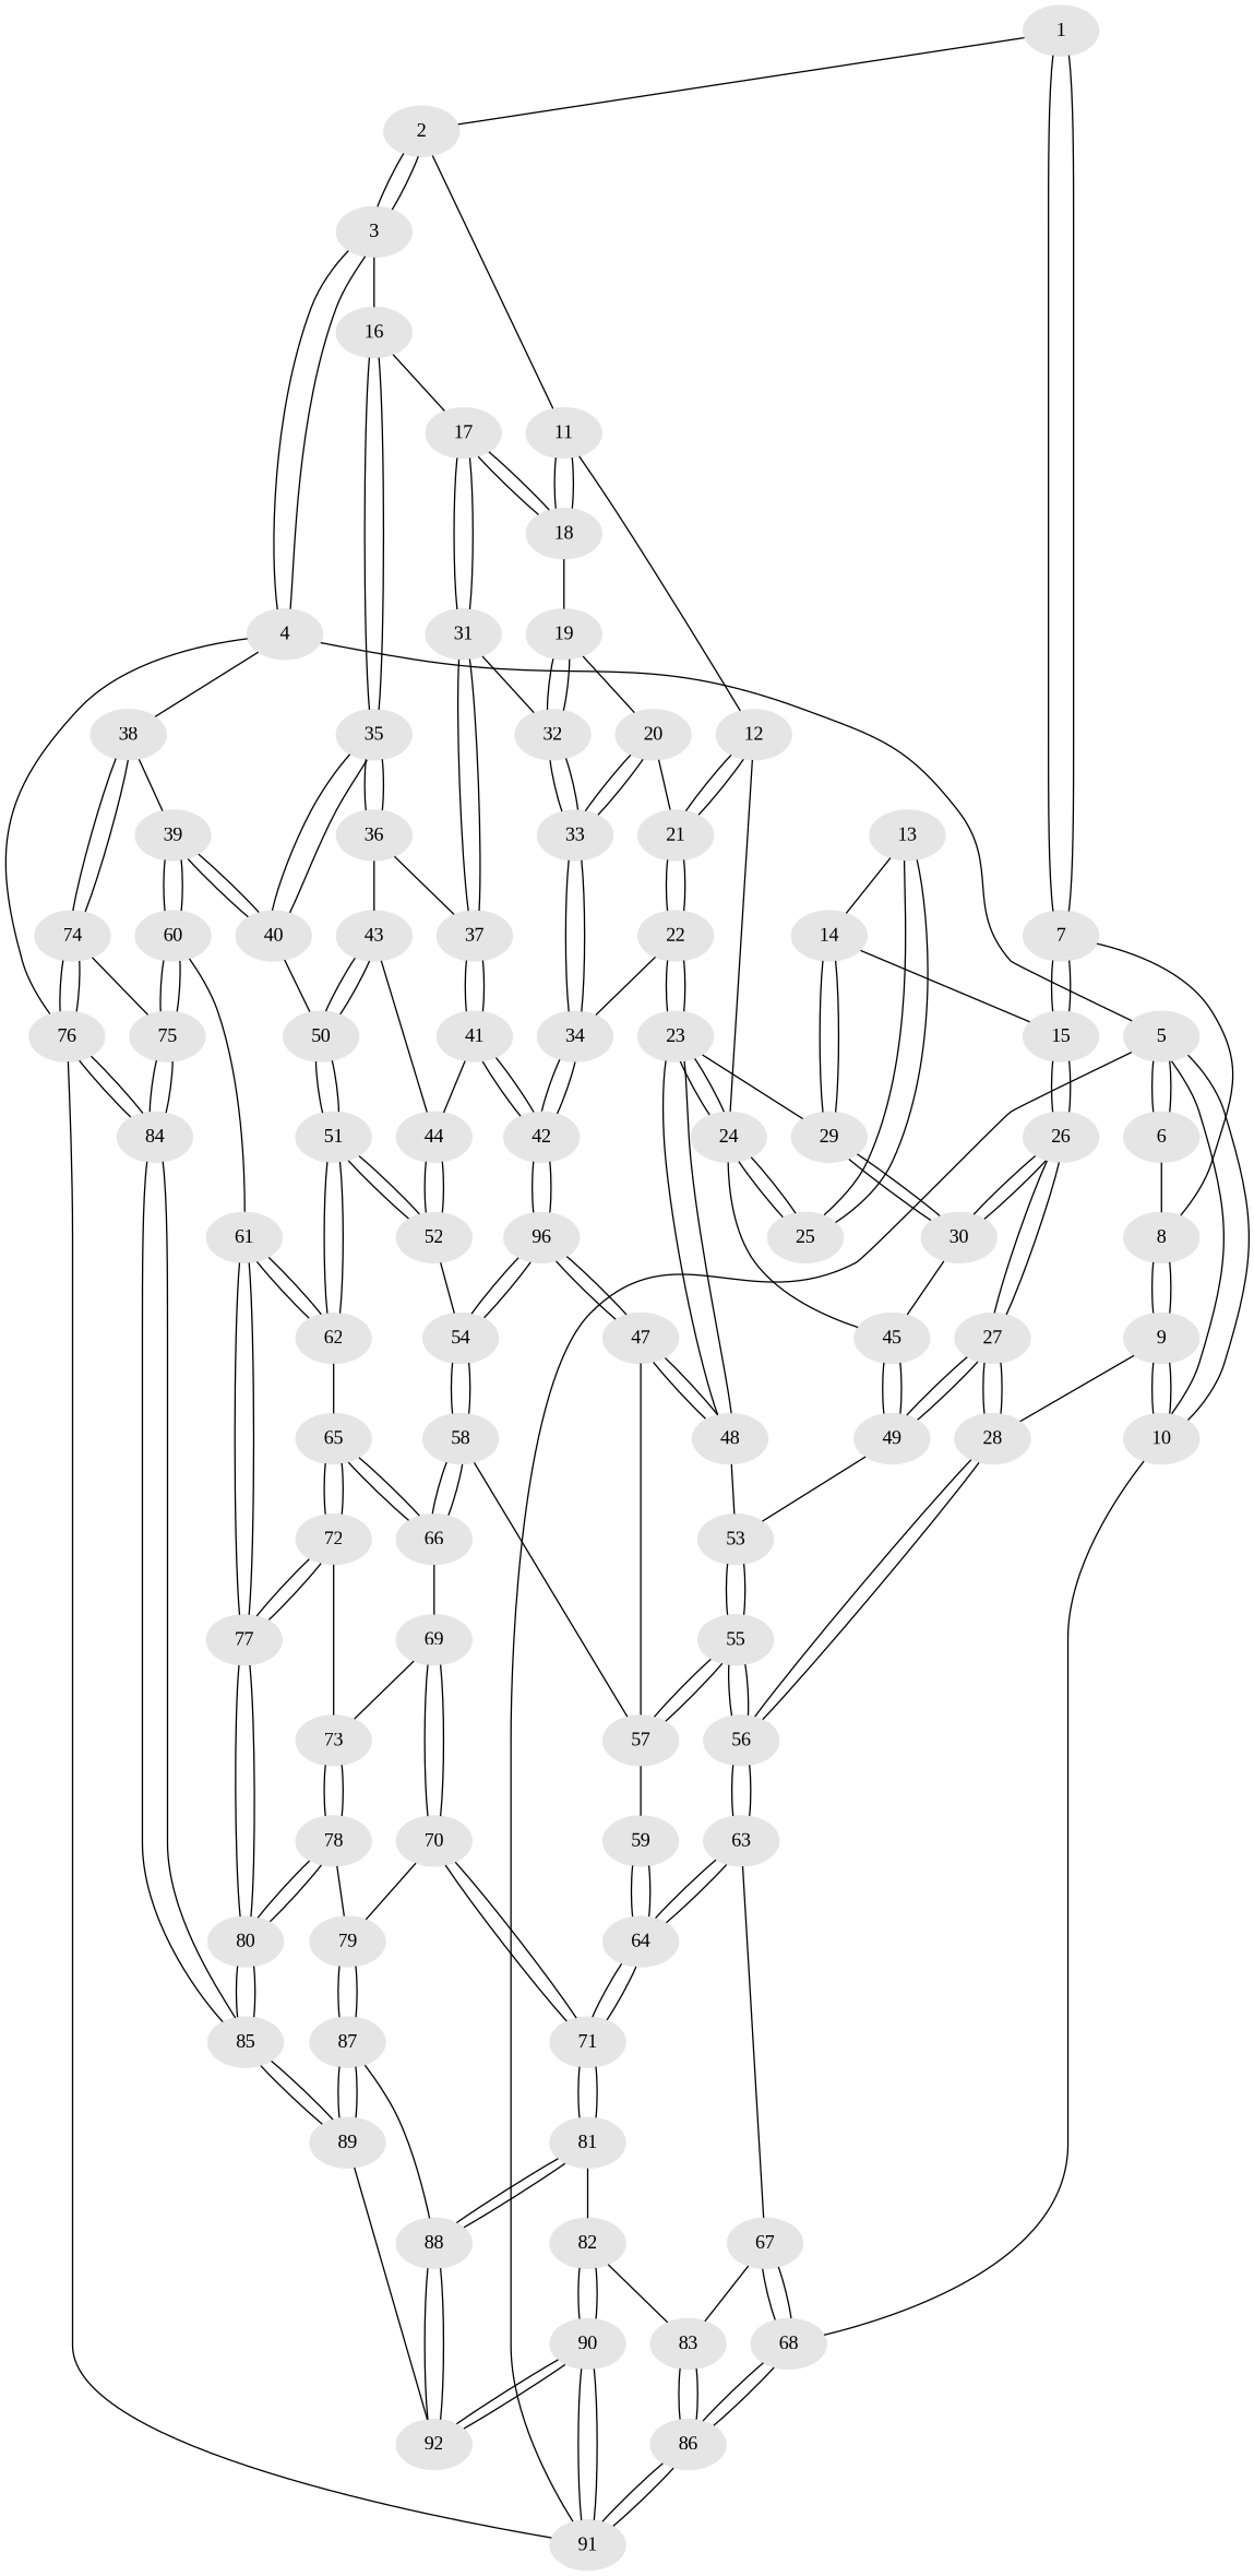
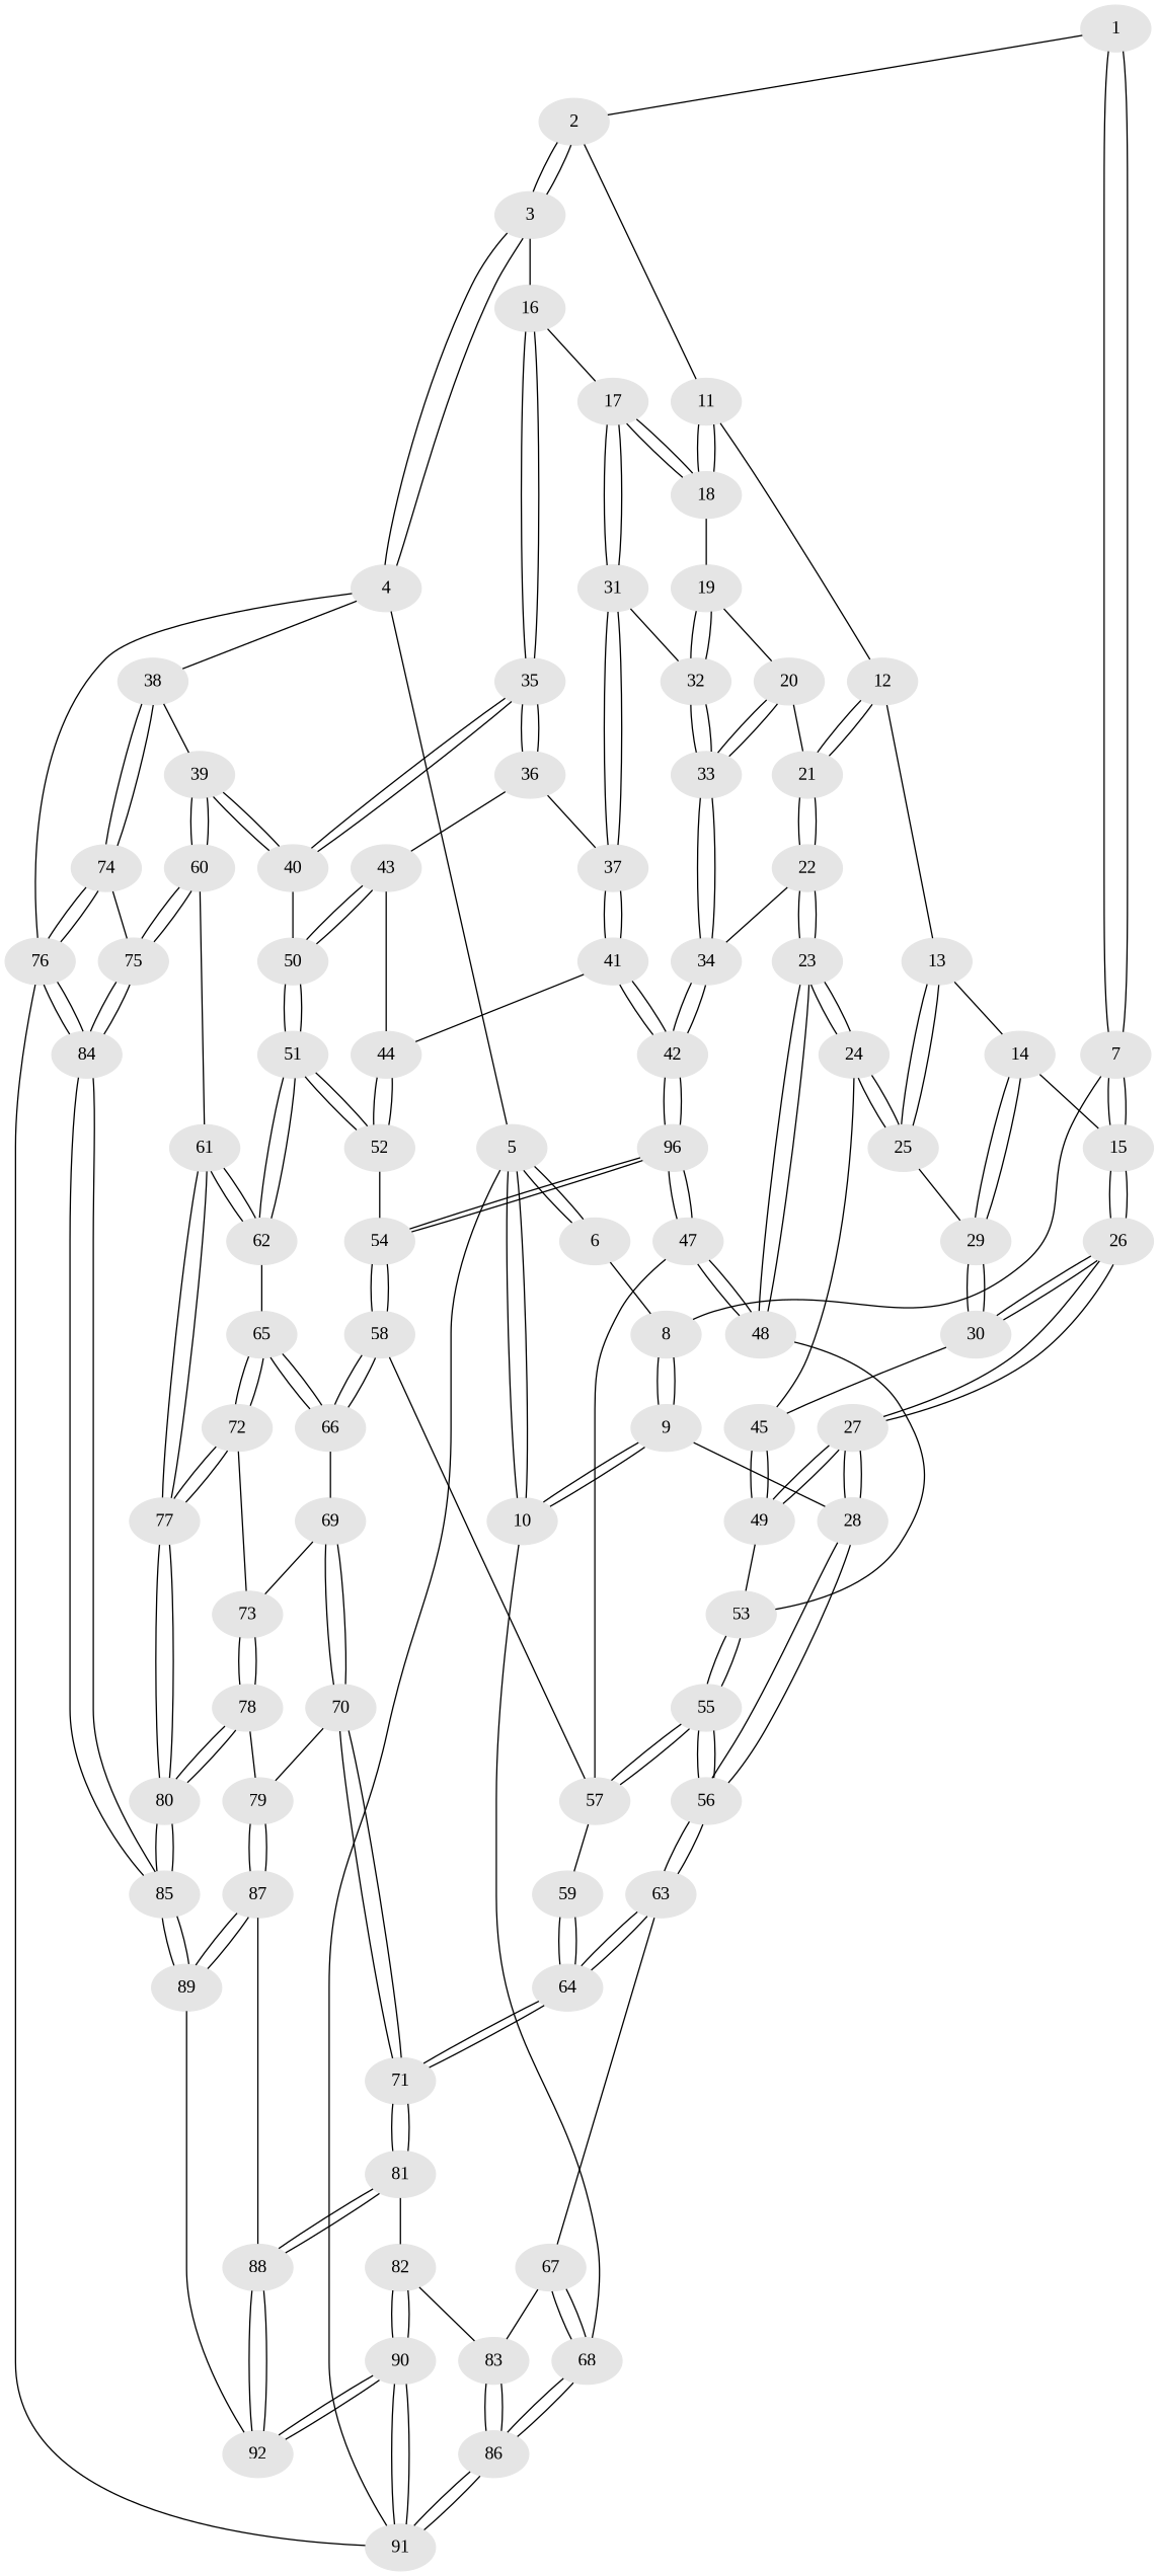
  graph {
    fontname="Liberation Serif"
    node [color=gray90 fontname="Liberation Serif" style=filled]
    edge [fontname="Liberation Serif"]
    1
    2
    7
    3
    11
    8
    15
    4
    16
    12
    18
    5
    38
    76
    17
    35
    6
    10
    91
    39
    74
    84
    68
    9
    26
    28
    56
    86
    13
    21
    19
    14
    25
    22
    29
    30
    27
    31
    36
    40
    32
    37
    20
    33
    34
    23
    24
    48
    42
    45
    53
    49
    63
    41
    n55 [label=96]
    43
    50
    44
    60
    75
    61
    51
    52
    47
    54
    57
    58
    59
    55
    62
    65
    66
    64
    67
    69
    71
    77
    80
    72
    83
    81
    73
    70
    79
    78
    87
    82
    88
    85
    89
    90
    92
    1 -- 2
    1 -- 7
    1 -- 7
    2 -- 3
    2 -- 3
    2 -- 11
    7 -- 8
    7 -- 15
    7 -- 15
    3 -- 4
    3 -- 4
    3 -- 16
    11 -- 12
    11 -- 18
    11 -- 18
    8 -- 9
    8 -- 9
    15 -- 26
    15 -- 26
    4 -- 5
    4 -- 38
    4 -- 76
    16 -- 17
    16 -- 35
    16 -- 35
-   12 -- 24
+   12 -- 13
    12 -- 21
    12 -- 21
    18 -- 19
    5 -- 6
    5 -- 6
    5 -- 10
    5 -- 10
    5 -- 91
    38 -- 39
    38 -- 74
    38 -- 74
    76 -- 91
    76 -- 84
    76 -- 84
    17 -- 18
    17 -- 18
    17 -- 31
    17 -- 31
    35 -- 36
    35 -- 36
    35 -- 40
    35 -- 40
    6 -- 8
    10 -- 68
    39 -- 40
    39 -- 40
    39 -- 60
    39 -- 60
    74 -- 76
    74 -- 76
    74 -- 75
    84 -- 85
    84 -- 85
    68 -- 86
    68 -- 86
    9 -- 10
    9 -- 10
    9 -- 28
    26 -- 30
    26 -- 30
    26 -- 27
    26 -- 27
    28 -- 56
    28 -- 56
    56 -- 63
    56 -- 63
    86 -- 91
    86 -- 91
    13 -- 14
    13 -- 25
    13 -- 25
    21 -- 22
    21 -- 22
    19 -- 32
    19 -- 32
    19 -- 20
    14 -- 15
    14 -- 29
    14 -- 29
-   23 -- 29
+   25 -- 29
    22 -- 34
    22 -- 23
    22 -- 23
    29 -- 30
    29 -- 30
    30 -- 45
    27 -- 28
    27 -- 28
    27 -- 49
    27 -- 49
    31 -- 32
    31 -- 37
    31 -- 37
    36 -- 37
    36 -- 43
    40 -- 50
    32 -- 33
    32 -- 33
    37 -- 41
    37 -- 41
    20 -- 21
    20 -- 33
    20 -- 33
    33 -- 34
    33 -- 34
    34 -- 42
    34 -- 42
    23 -- 24
    23 -- 24
    23 -- 48
    23 -- 48
    24 -- 25
    24 -- 25
    24 -- 45
    48 -- 53
    42 -- n55
    42 -- n55
    45 -- 49
    45 -- 49
    53 -- 55
    53 -- 55
    49 -- 53
    63 -- 64
    63 -- 64
    63 -- 67
    41 -- 42
    41 -- 42
    41 -- 44
    n55 -- 47
    n55 -- 47
    n55 -- 54
    n55 -- 54
    43 -- 50
    43 -- 50
    43 -- 44
    50 -- 51
    50 -- 51
    44 -- 52
    44 -- 52
    60 -- 75
    60 -- 75
    60 -- 61
    75 -- 84
    75 -- 84
    61 -- 62
    61 -- 62
    61 -- 77
    61 -- 77
    51 -- 52
    51 -- 52
    51 -- 62
    51 -- 62
    52 -- 54
    47 -- 48
    47 -- 48
    47 -- 57
    54 -- 58
    54 -- 58
    57 -- 59
    58 -- 57
    58 -- 66
    58 -- 66
    59 -- 64
    59 -- 64
    55 -- 56
    55 -- 56
    55 -- 57
    55 -- 57
    62 -- 65
    65 -- 66
    65 -- 66
    65 -- 72
    65 -- 72
    66 -- 69
    64 -- 71
    64 -- 71
    67 -- 68
    67 -- 68
    67 -- 83
    69 -- 73
    69 -- 70
    69 -- 70
    71 -- 81
    71 -- 81
    77 -- 80
    77 -- 80
    80 -- 85
    80 -- 85
    72 -- 77
    72 -- 77
    72 -- 73
    83 -- 86
    83 -- 86
    81 -- 82
    81 -- 88
    81 -- 88
    73 -- 78
    73 -- 78
    70 -- 71
    70 -- 71
    70 -- 79
    79 -- 87
    79 -- 87
    78 -- 80
    78 -- 80
    78 -- 79
    87 -- 88
    87 -- 89
    87 -- 89
    82 -- 83
    82 -- 90
    82 -- 90
    88 -- 92
    88 -- 92
    85 -- 89
    85 -- 89
    89 -- 92
    90 -- 91
    90 -- 91
    90 -- 92
    90 -- 92
  }
